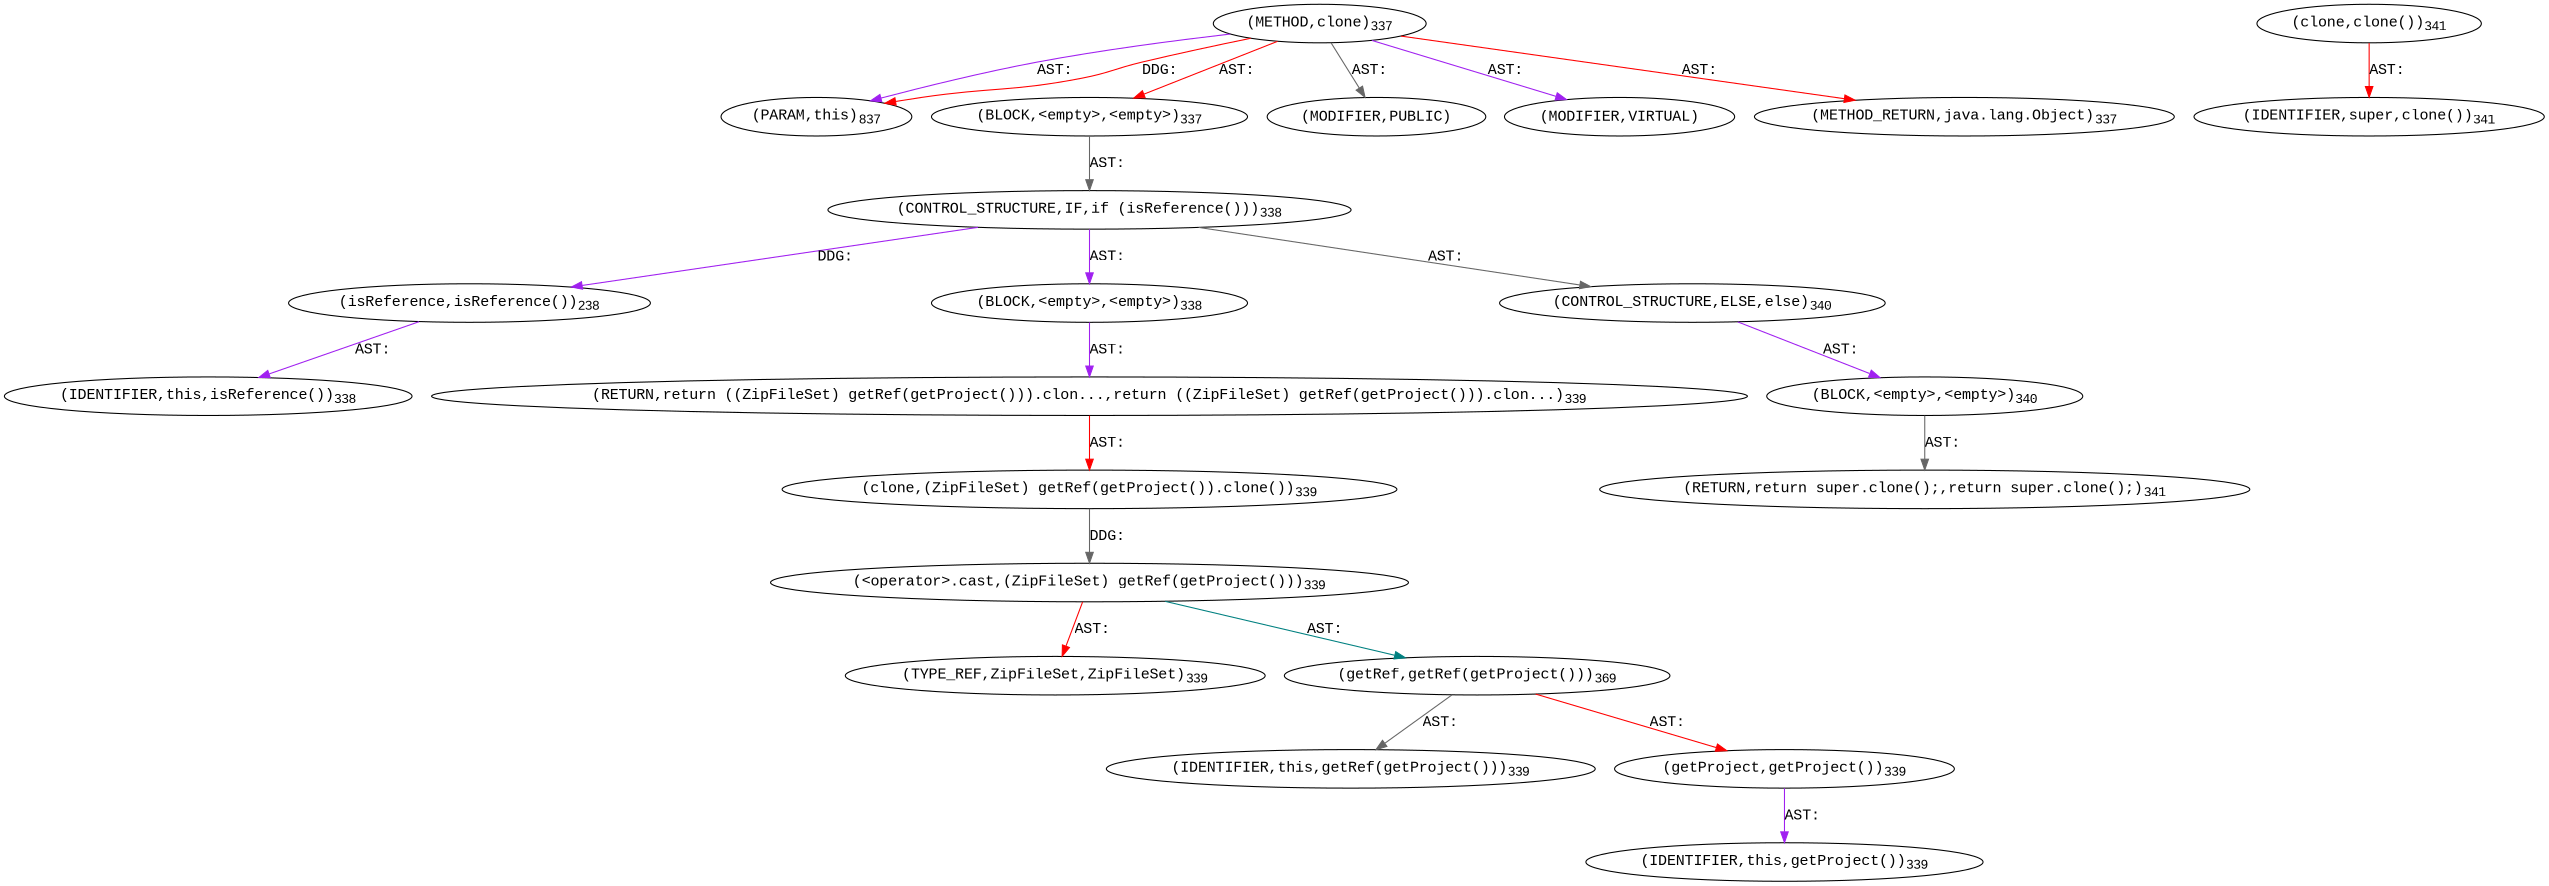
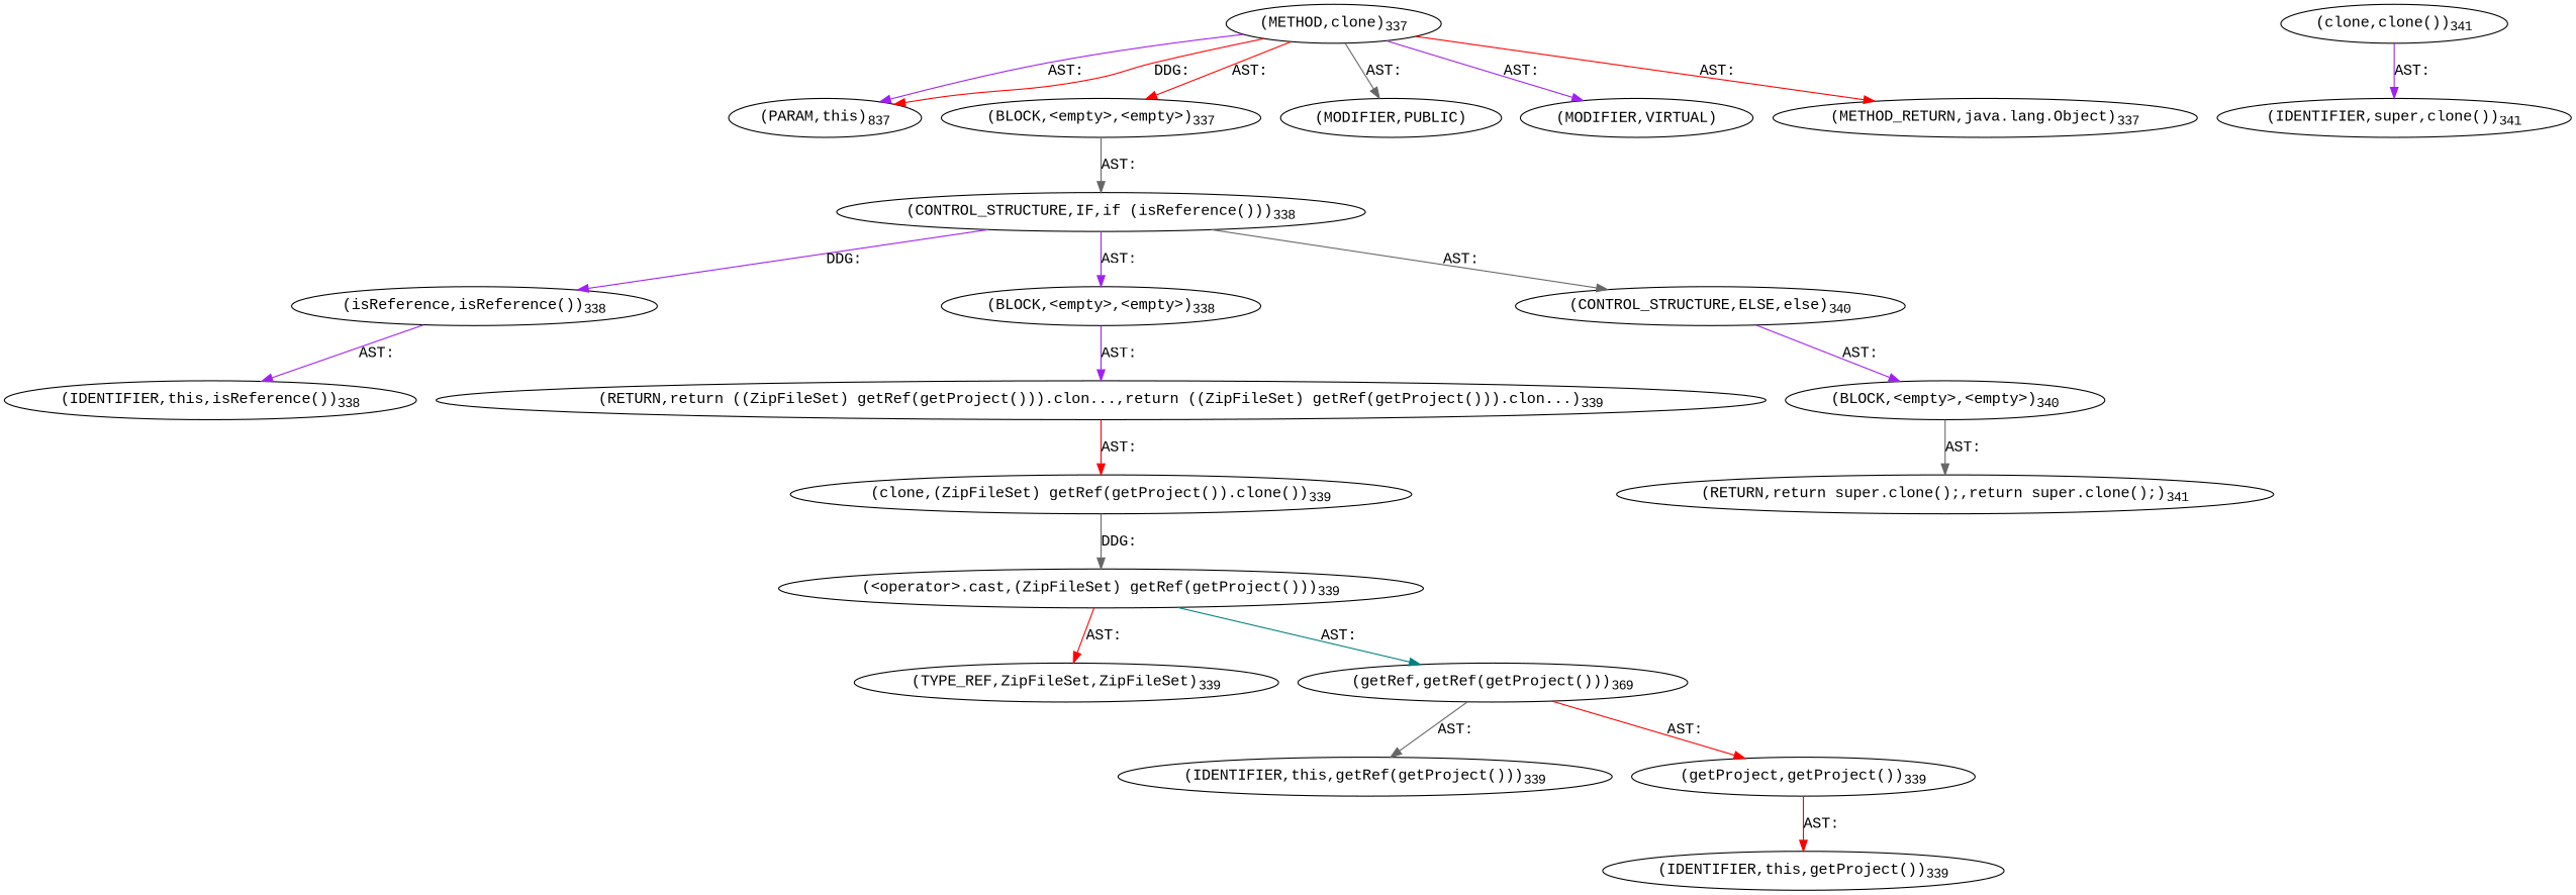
  digraph {
    fontname="Liberation Mono"
    node [fontname="Liberation Mono"]
    edge [color=purple fontname="Liberation Mono"]
    n1 [label=<(METHOD,clone)<SUB>337</SUB>>]
    n2 [label=<(PARAM,this)<SUB>837</SUB>>]
    n3 [label=<(BLOCK,&lt;empty&gt;,&lt;empty&gt;)<SUB>337</SUB>>]
    n4 [label=<(MODIFIER,PUBLIC)>]
    n5 [label=<(MODIFIER,VIRTUAL)>]
    n6 [label=<(METHOD_RETURN,java.lang.Object)<SUB>337</SUB>>]
    n7 [label=<(CONTROL_STRUCTURE,IF,if (isReference()))<SUB>338</SUB>>]
-   n8 [label=<(isReference,isReference())<SUB>238</SUB>>]
+   n8 [label=<(isReference,isReference())<SUB>338</SUB>>]
    n9 [label=<(BLOCK,&lt;empty&gt;,&lt;empty&gt;)<SUB>338</SUB>>]
    n10 [label=<(CONTROL_STRUCTURE,ELSE,else)<SUB>340</SUB>>]
    n11 [label=<(IDENTIFIER,this,isReference())<SUB>338</SUB>>]
    n12 [label=<(RETURN,return ((ZipFileSet) getRef(getProject())).clon...,return ((ZipFileSet) getRef(getProject())).clon...)<SUB>339</SUB>>]
    n13 [label=<(BLOCK,&lt;empty&gt;,&lt;empty&gt;)<SUB>340</SUB>>]
    n14 [label=<(clone,(ZipFileSet) getRef(getProject()).clone())<SUB>339</SUB>>]
    n15 [label=<(&lt;operator&gt;.cast,(ZipFileSet) getRef(getProject()))<SUB>339</SUB>>]
    n16 [label=<(TYPE_REF,ZipFileSet,ZipFileSet)<SUB>339</SUB>>]
    n17 [label=<(getRef,getRef(getProject()))<SUB>369</SUB>>]
    n18 [label=<(IDENTIFIER,this,getRef(getProject()))<SUB>339</SUB>>]
    n19 [label=<(getProject,getProject())<SUB>339</SUB>>]
    n20 [label=<(IDENTIFIER,this,getProject())<SUB>339</SUB>>]
    n21 [label=<(RETURN,return super.clone();,return super.clone();)<SUB>341</SUB>>]
    n22 [label=<(clone,clone())<SUB>341</SUB>>]
    n23 [label=<(IDENTIFIER,super,clone())<SUB>341</SUB>>]
    n1 -> n2 [label="AST: "]
    n1 -> n2 [color=red label="DDG: "]
    n1 -> n3 [color=red label="AST: "]
    n1 -> n4 [color=gray40 label="AST: "]
    n1 -> n5 [label="AST: "]
    n1 -> n6 [color=red label="AST: "]
    n3 -> n7 [color=gray40 label="AST: "]
    n7 -> n8 [label="DDG: "]
    n7 -> n9 [label="AST: "]
    n7 -> n10 [color=gray40 label="AST: "]
    n8 -> n11 [label="AST: "]
    n9 -> n12 [label="AST: "]
    n10 -> n13 [label="AST: "]
    n12 -> n14 [color=red label="AST: "]
    n13 -> n21 [color=gray40 label="AST: "]
    n14 -> n15 [color=gray40 label="DDG: "]
    n15 -> n16 [color=red label="AST: "]
    n15 -> n17 [color=teal label="AST: "]
    n17 -> n18 [color=gray40 label="AST: "]
    n17 -> n19 [color=red label="AST: "]
-   n19 -> n20 [label="AST: "]
-   n22 -> n23 [color=red label="AST: "]
+   n19 -> n20 [color=red label="AST: "]
+   n22 -> n23 [label="AST: "]
  }
